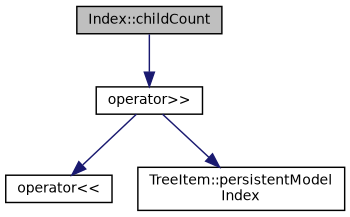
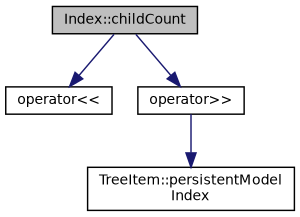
  digraph {
    fontname="DejaVu Sans"
    rankdir=TB
    node [color=black fillcolor=white fontname="DejaVu Sans" fontsize=10 shape=record style=filled]
    edge [color=midnightblue fontname="DejaVu Sans" fontsize=10 labelfontname=Helvetica labelfontsize=10 style=solid]
    n1 [fillcolor=grey75 fontcolor=black height=0.2 label="Index::childCount" width=0.4]
    n2 [height=0.2 label="operator\<\<" width=0.4]
    n3 [height=0.2 label="operator\>\>" width=0.4]
    n4 [height=0.2 label="TreeItem::persistentModel\lIndex" width=0.4]
-   n3 -> n2
+   n1 -> n2
    n1 -> n3
    n3 -> n4
  }
